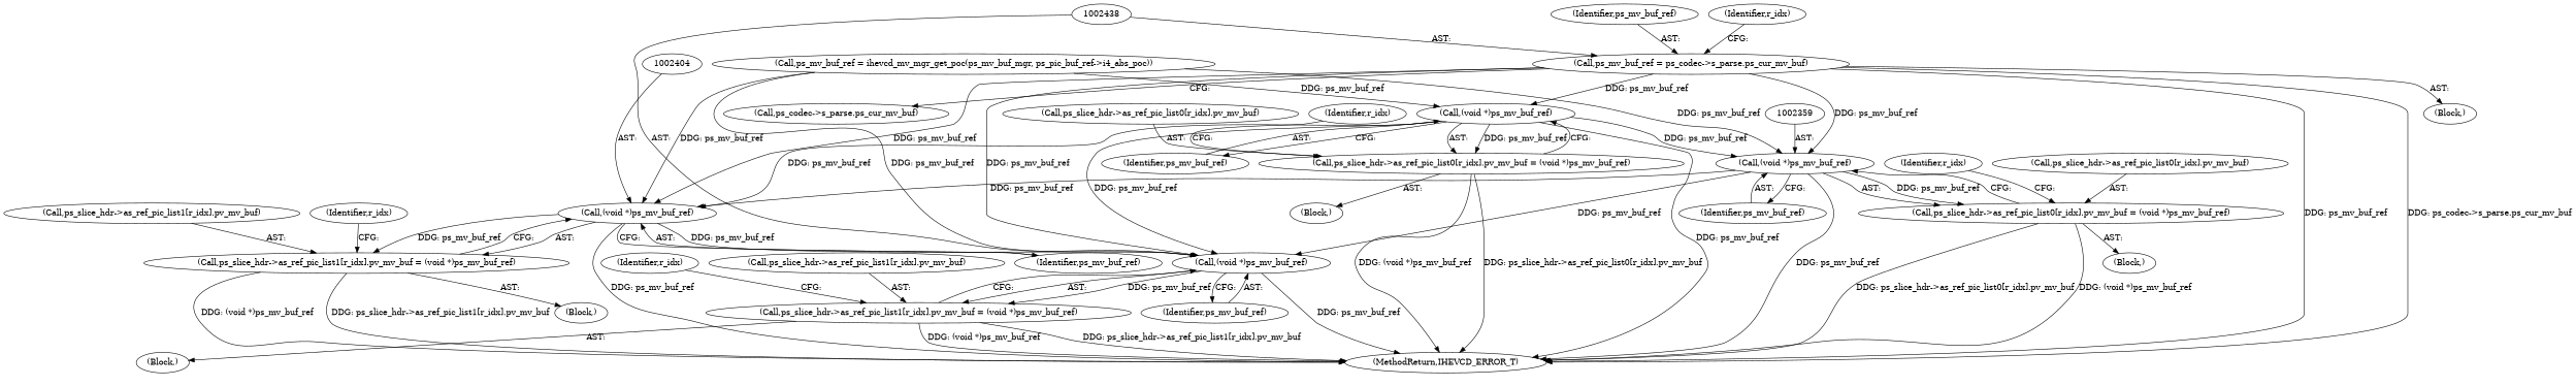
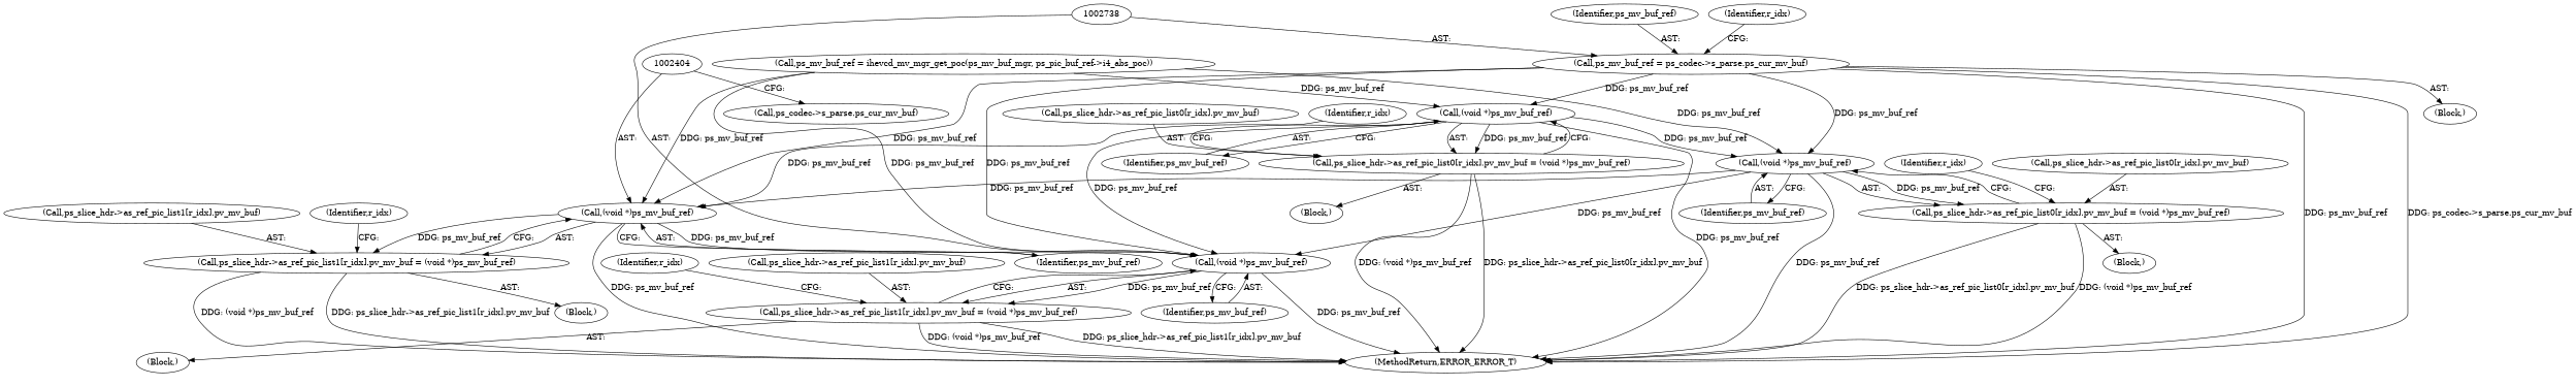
  digraph {
    n1 [label="(Call,ps_mv_buf_ref = ps_codec->s_parse.ps_cur_mv_buf)"]
    n2 [label="(Call,(void *)ps_mv_buf_ref)"]
    n3 [label="(Call,(void *)ps_mv_buf_ref)"]
    n4 [label="(Call,(void *)ps_mv_buf_ref)"]
    n5 [label="(Call,(void *)ps_mv_buf_ref)"]
    n6 [label="(Block,)"]
-   n7 [label="(MethodReturn,IHEVCD_ERROR_T)"]
+   n7 [label="(MethodReturn,ERROR_ERROR_T)"]
    n8 [label="(Call,ps_codec->s_parse.ps_cur_mv_buf)"]
    n9 [label="(Call,ps_slice_hdr->as_ref_pic_list0[r_idx].pv_mv_buf = (void *)ps_mv_buf_ref)"]
    n10 [label="(Identifier,ps_mv_buf_ref)"]
    n11 [label="(Call,ps_slice_hdr->as_ref_pic_list0[r_idx].pv_mv_buf = (void *)ps_mv_buf_ref)"]
    n12 [label="(Identifier,ps_mv_buf_ref)"]
    n13 [label="(Call,ps_slice_hdr->as_ref_pic_list1[r_idx].pv_mv_buf = (void *)ps_mv_buf_ref)"]
    n14 [label="(Identifier,ps_mv_buf_ref)"]
    n15 [label="(Call,ps_slice_hdr->as_ref_pic_list1[r_idx].pv_mv_buf = (void *)ps_mv_buf_ref)"]
    n16 [label="(Identifier,ps_mv_buf_ref)"]
    n17 [label="(Block,)"]
    n18 [label="(Block,)"]
    n19 [label="(Block,)"]
    n20 [label="(Block,)"]
    n21 [label="(Call,ps_slice_hdr->as_ref_pic_list0[r_idx].pv_mv_buf)"]
    n22 [label="(Identifier,r_idx)"]
    n23 [label="(Call,ps_slice_hdr->as_ref_pic_list0[r_idx].pv_mv_buf)"]
    n24 [label="(Call,ps_mv_buf_ref = ihevcd_mv_mgr_get_poc(ps_mv_buf_mgr, ps_pic_buf_ref->i4_abs_poc))"]
    n25 [label="(Identifier,ps_mv_buf_ref)"]
    n26 [label="(Identifier,r_idx)"]
    n27 [label="(Identifier,r_idx)"]
    n28 [label="(Call,ps_slice_hdr->as_ref_pic_list1[r_idx].pv_mv_buf)"]
    n29 [label="(Identifier,r_idx)"]
    n30 [label="(Identifier,r_idx)"]
    n31 [label="(Call,ps_slice_hdr->as_ref_pic_list1[r_idx].pv_mv_buf)"]
-   1002359
    1002404
-   1002438
+   1002438 [label=1002738]
    n1 -> n2 [label="DDG: ps_mv_buf_ref"]
    n1 -> n3 [label="DDG: ps_mv_buf_ref"]
    n1 -> n4 [label="DDG: ps_mv_buf_ref"]
    n1 -> n5 [label="DDG: ps_mv_buf_ref"]
    n1 -> n6 [label="AST: "]
    n1 -> n7 [label="DDG: ps_mv_buf_ref"]
    n1 -> n7 [label="DDG: ps_codec->s_parse.ps_cur_mv_buf"]
-   n1 -> n8 [label="CFG: "]
+   1002404 -> n8 [label="CFG: "]
    n2 -> n3 [label="DDG: ps_mv_buf_ref"]
    n2 -> n4 [label="DDG: ps_mv_buf_ref"]
    n2 -> n5 [label="DDG: ps_mv_buf_ref"]
    n2 -> n7 [label="DDG: ps_mv_buf_ref"]
    n2 -> n9 [label="AST: "]
    n2 -> n9 [label="DDG: ps_mv_buf_ref"]
    n2 -> n10 [label="CFG: "]
    n3 -> n4 [label="DDG: ps_mv_buf_ref"]
    n3 -> n5 [label="DDG: ps_mv_buf_ref"]
    n3 -> n7 [label="DDG: ps_mv_buf_ref"]
    n3 -> n11 [label="AST: "]
    n3 -> n11 [label="DDG: ps_mv_buf_ref"]
    n3 -> n12 [label="CFG: "]
    n4 -> n5 [label="DDG: ps_mv_buf_ref"]
    n4 -> n7 [label="DDG: ps_mv_buf_ref"]
    n4 -> n13 [label="AST: "]
    n4 -> n13 [label="DDG: ps_mv_buf_ref"]
    n4 -> n14 [label="CFG: "]
    n5 -> n7 [label="DDG: ps_mv_buf_ref"]
    n5 -> n15 [label="AST: "]
    n5 -> n15 [label="DDG: ps_mv_buf_ref"]
    n5 -> n16 [label="CFG: "]
    n9 -> n2 [label="CFG: "]
    n9 -> n7 [label="DDG: (void *)ps_mv_buf_ref"]
    n9 -> n7 [label="DDG: ps_slice_hdr->as_ref_pic_list0[r_idx].pv_mv_buf"]
    n9 -> n17 [label="AST: "]
    n10 -> n2 [label="AST: "]
    n11 -> n3 [label="CFG: "]
    n11 -> n7 [label="DDG: ps_slice_hdr->as_ref_pic_list0[r_idx].pv_mv_buf"]
    n11 -> n7 [label="DDG: (void *)ps_mv_buf_ref"]
    n11 -> n18 [label="AST: "]
    n12 -> n3 [label="AST: "]
    n13 -> n4 [label="CFG: "]
    n13 -> n7 [label="DDG: (void *)ps_mv_buf_ref"]
    n13 -> n7 [label="DDG: ps_slice_hdr->as_ref_pic_list1[r_idx].pv_mv_buf"]
    n13 -> n19 [label="AST: "]
    n14 -> n4 [label="AST: "]
    n15 -> n5 [label="CFG: "]
    n15 -> n7 [label="DDG: ps_slice_hdr->as_ref_pic_list1[r_idx].pv_mv_buf"]
    n15 -> n7 [label="DDG: (void *)ps_mv_buf_ref"]
    n15 -> n20 [label="AST: "]
    n16 -> n5 [label="AST: "]
    n21 -> n11 [label="AST: "]
    n22 -> n1 [label="CFG: "]
    n23 -> n9 [label="AST: "]
    n24 -> n2 [label="DDG: ps_mv_buf_ref"]
    n24 -> n3 [label="DDG: ps_mv_buf_ref"]
    n24 -> n4 [label="DDG: ps_mv_buf_ref"]
    n24 -> n5 [label="DDG: ps_mv_buf_ref"]
    n25 -> n1 [label="AST: "]
    n26 -> n9 [label="CFG: "]
    n27 -> n15 [label="CFG: "]
    n28 -> n15 [label="AST: "]
    n29 -> n11 [label="CFG: "]
    n30 -> n13 [label="CFG: "]
    n31 -> n13 [label="AST: "]
-   1002359 -> n3 [label="AST: "]
    1002404 -> n4 [label="AST: "]
    1002438 -> n1 [label="AST: "]
    1002438 -> n5 [label="AST: "]
  }
